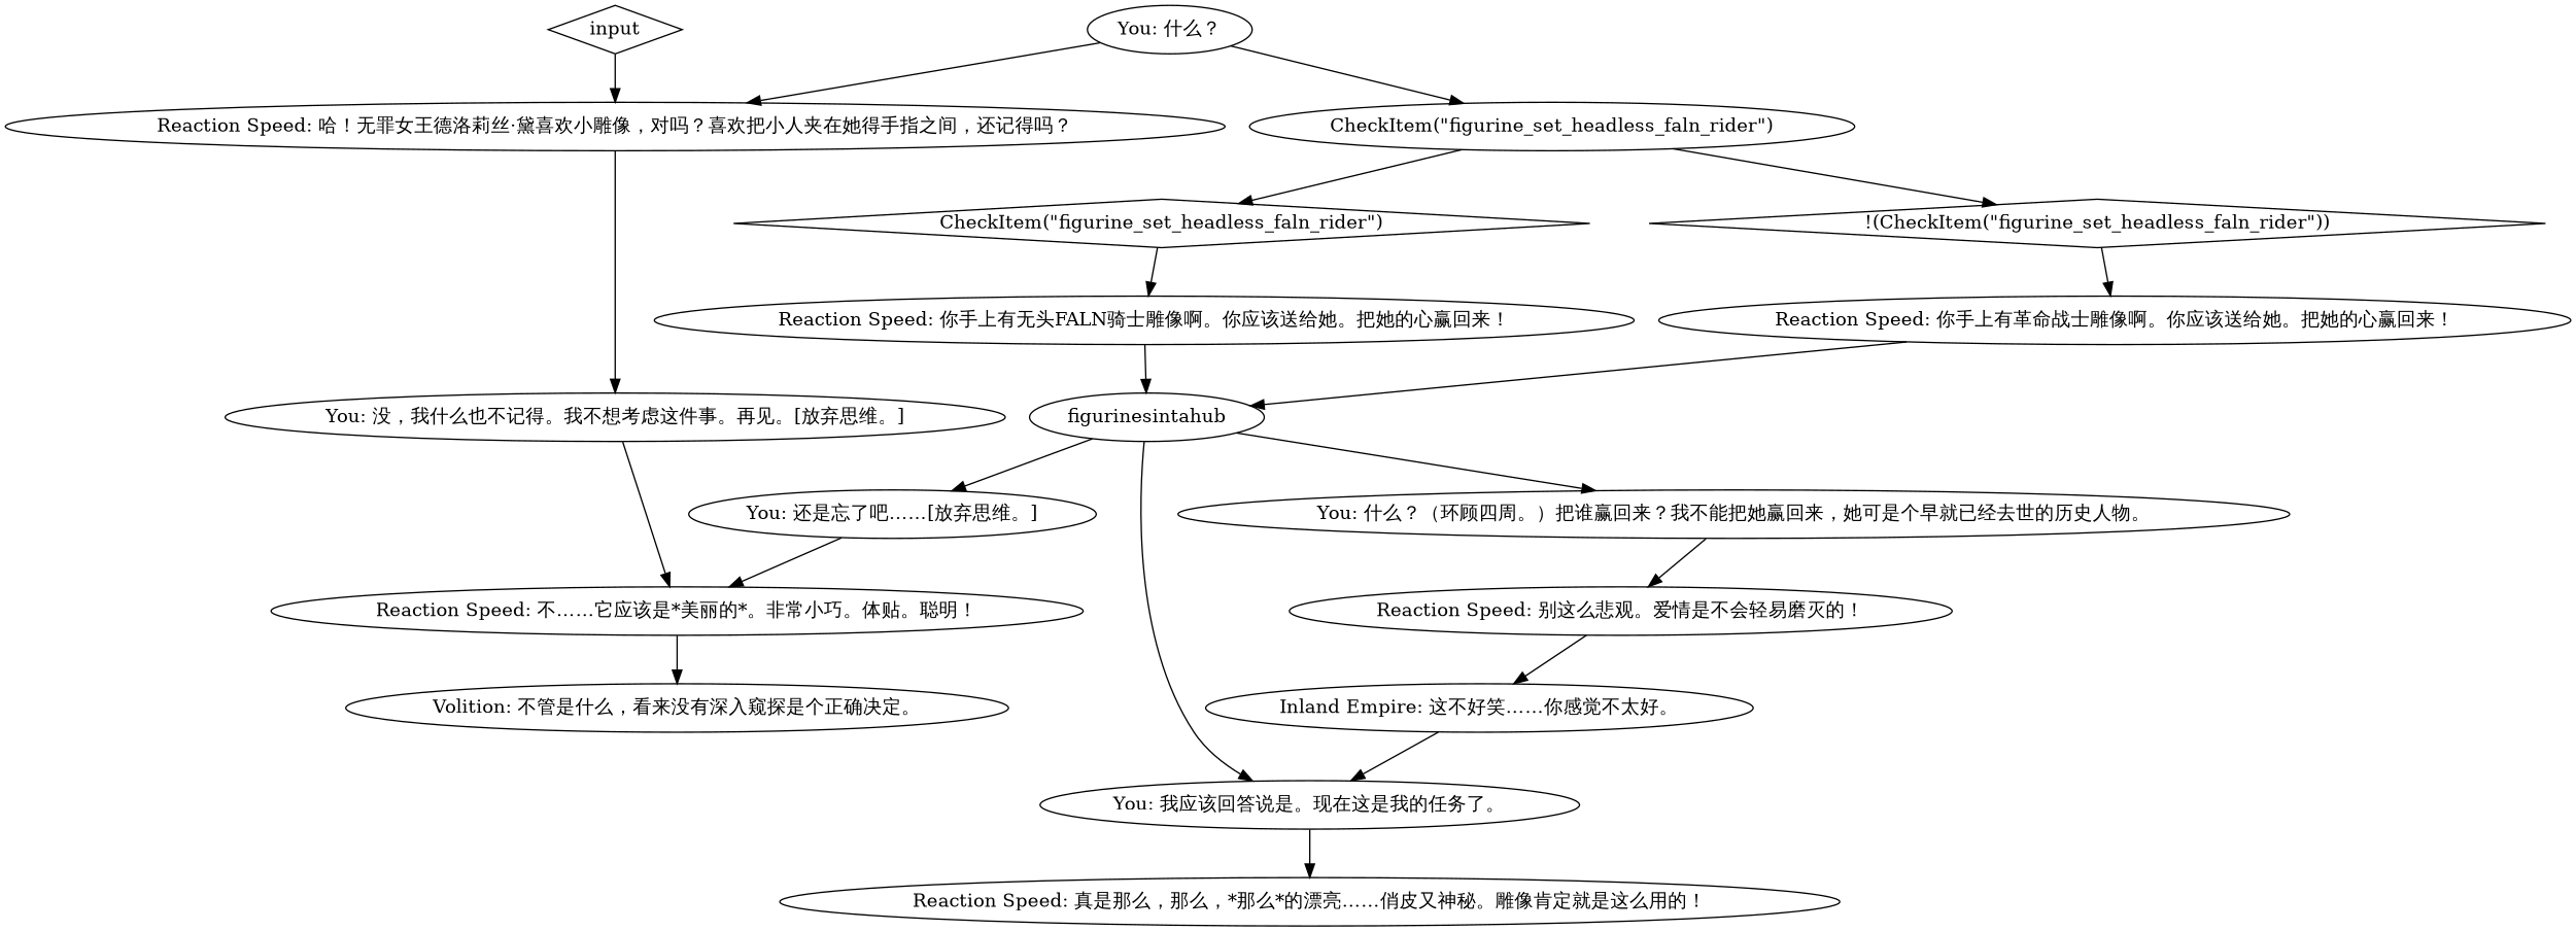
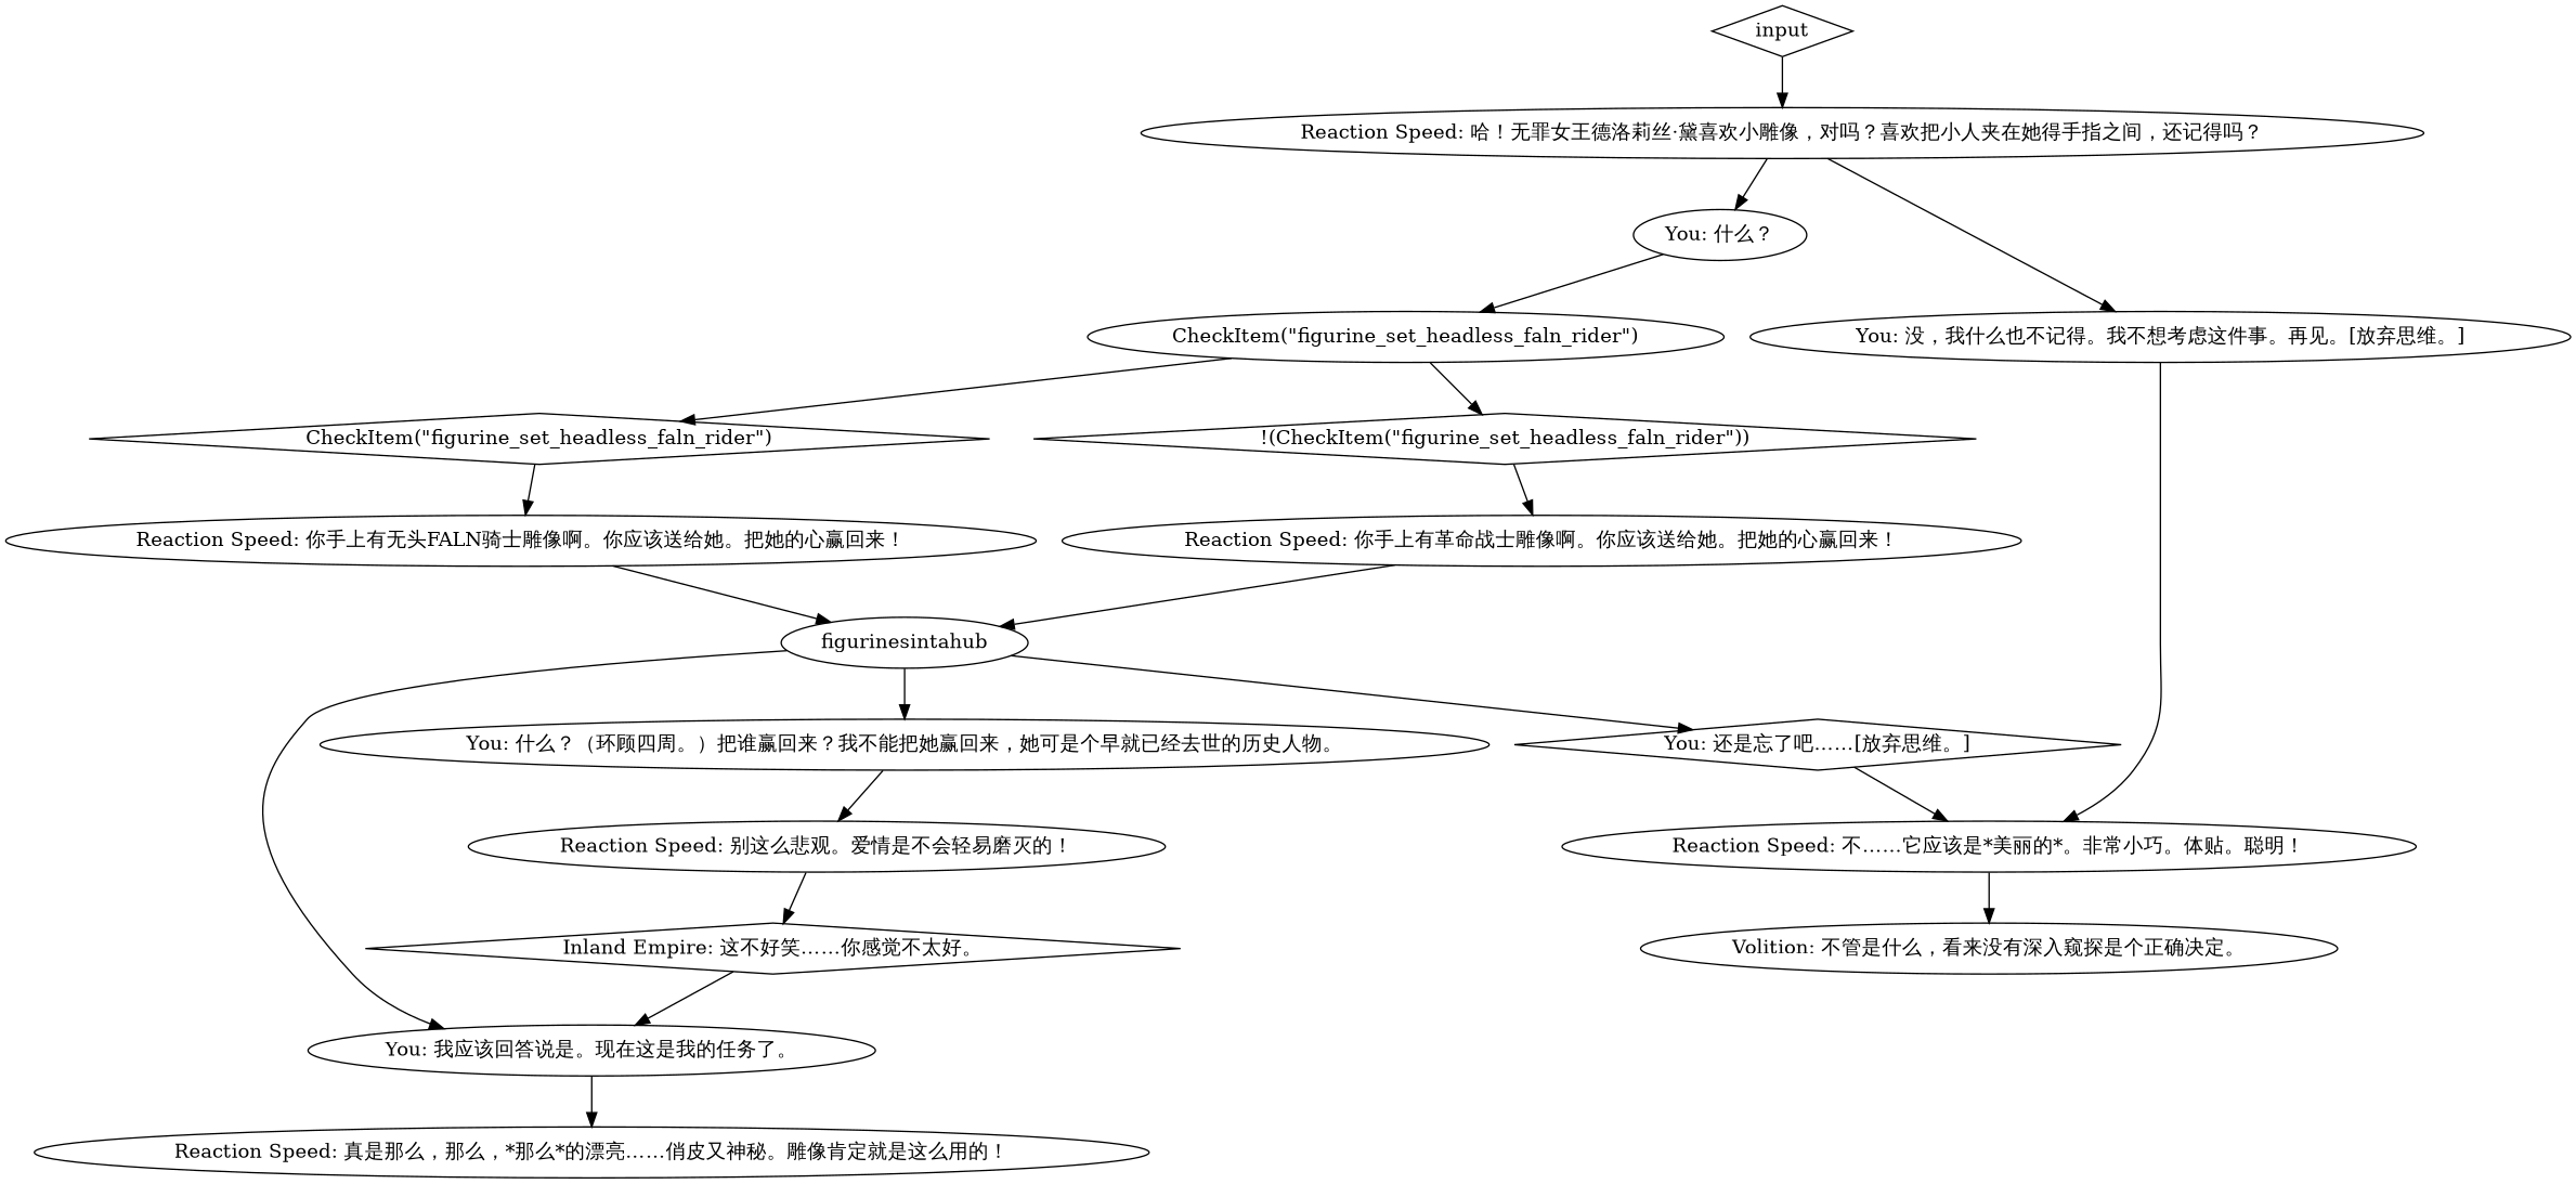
  digraph {
    n1 [label=input shape=diamond]
    n2 [label="Reaction Speed: 哈！无罪女王德洛莉丝·黛喜欢小雕像，对吗？喜欢把小人夹在她得手指之间，还记得吗？"]
    n3 [label="You: 什么？"]
    n4 [label="You: 没，我什么也不记得。我不想考虑这件事。再见。[放弃思维。]"]
    n5 [label="Reaction Speed: 别这么悲观。爱情是不会轻易磨灭的！"]
-   n6 [label="Inland Empire: 这不好笑……你感觉不太好。"]
+   n6 [label="Inland Empire: 这不好笑……你感觉不太好。" shape=diamond]
    n7 [label="You: 我应该回答说是。现在这是我的任务了。"]
    n8 [label="Reaction Speed: 真是那么，那么，*那么*的漂亮……俏皮又神秘。雕像肯定就是这么用的！"]
    n9 [label="You: 什么？（环顾四周。）把谁赢回来？我不能把她赢回来，她可是个早就已经去世的历史人物。"]
    n10 [label="CheckItem(\"figurine_set_headless_faln_rider\")"]
    n11 [label="CheckItem(\"figurine_set_headless_faln_rider\")" shape=diamond]
    n12 [label="!(CheckItem(\"figurine_set_headless_faln_rider\"))" shape=diamond]
    n13 [label="Reaction Speed: 不……它应该是*美丽的*。非常小巧。体贴。聪明！"]
    n14 [label="Volition: 不管是什么，看来没有深入窥探是个正确决定。"]
    n15 [label=figurinesintahub]
-   n16 [label="You: 还是忘了吧……[放弃思维。]"]
+   n16 [label="You: 还是忘了吧……[放弃思维。]" shape=diamond]
    n17 [label="Reaction Speed: 你手上有革命战士雕像啊。你应该送给她。把她的心赢回来！"]
    n18 [label="Reaction Speed: 你手上有无头FALN骑士雕像啊。你应该送给她。把她的心赢回来！"]
    n1 -> n2
-   n3 -> n2
+   n2 -> n3
    n2 -> n4
    n3 -> n10
    n4 -> n13
    n5 -> n6
    n6 -> n7
    n7 -> n8
    n9 -> n5
    n10 -> n11
    n10 -> n12
    n11 -> n18
    n12 -> n17
    n13 -> n14
    n15 -> n7
    n15 -> n9
    n15 -> n16
    n16 -> n13
    n17 -> n15
    n18 -> n15
  }
